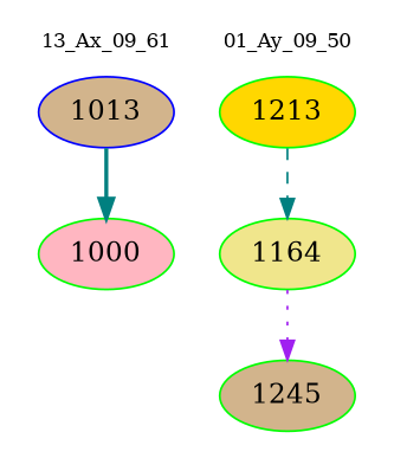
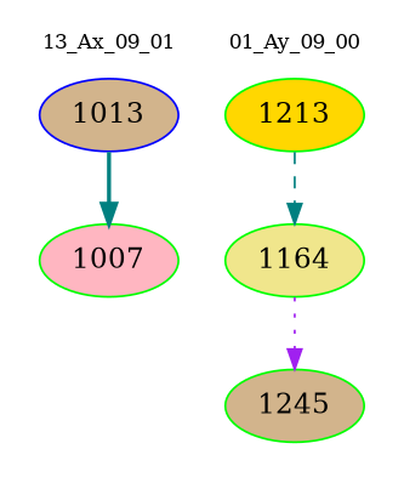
  digraph {
    node [color=green fillcolor=tan style=filled]
    edge [arrowhead=normal color=teal]
    n1 [color=blue label=1013]
-   n2 [fillcolor=lightpink label=1000]
+   n2 [fillcolor=lightpink label=1007]
    n3 [fillcolor=gold label=1213]
    n4 [fillcolor=khaki label=1164]
    n5 [label=1245]
    subgraph cluster_1 {
      color=white
      fontsize=10
-     label="13_Ax_09_61"
+     label="13_Ax_09_01"
      n1
      n2
    }
    subgraph cluster_2 {
      color=white
      fontsize=10
-     label="01_Ay_09_50"
+     label="01_Ay_09_00"
      n3
      n4
      n5
    }
    n1 -> n2 [style=bold]
    n3 -> n4 [style=dashed]
    n4 -> n5 [color=purple style=dotted]
  }
